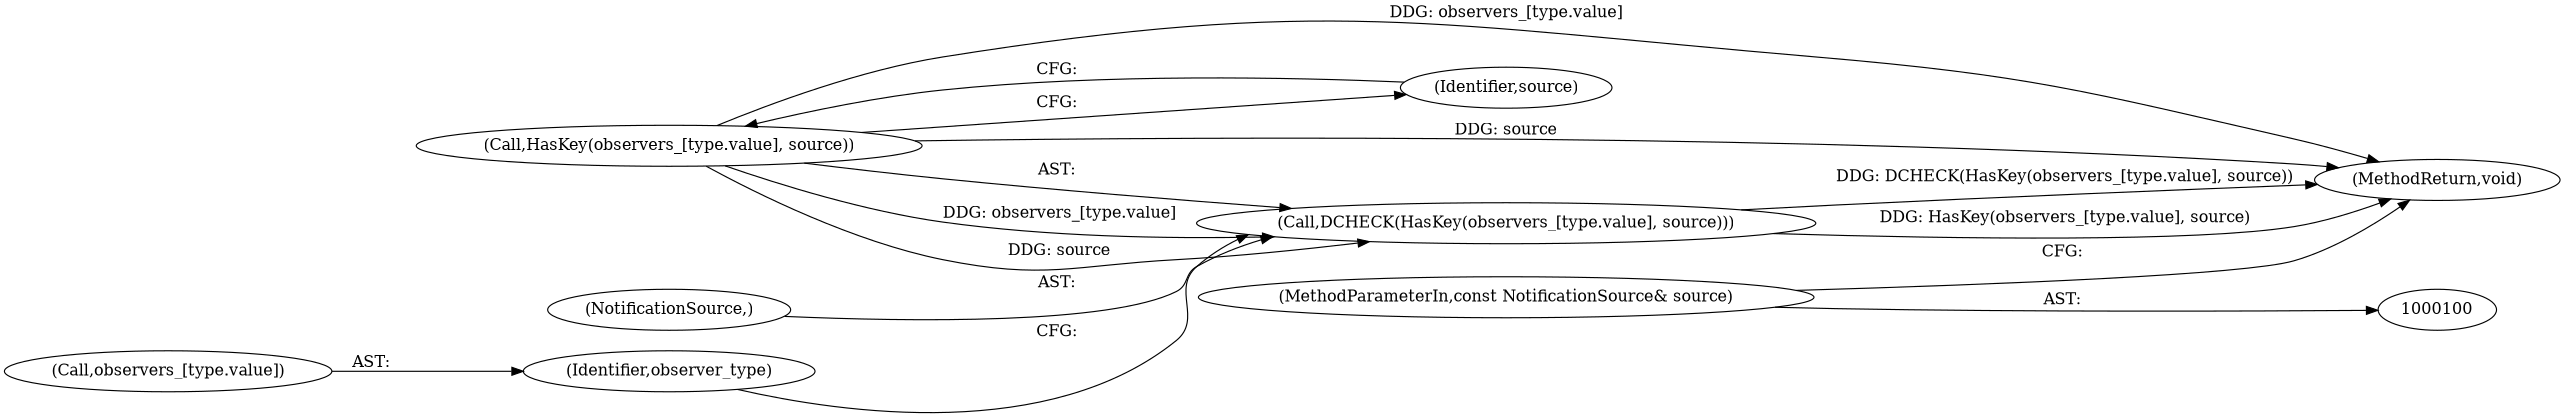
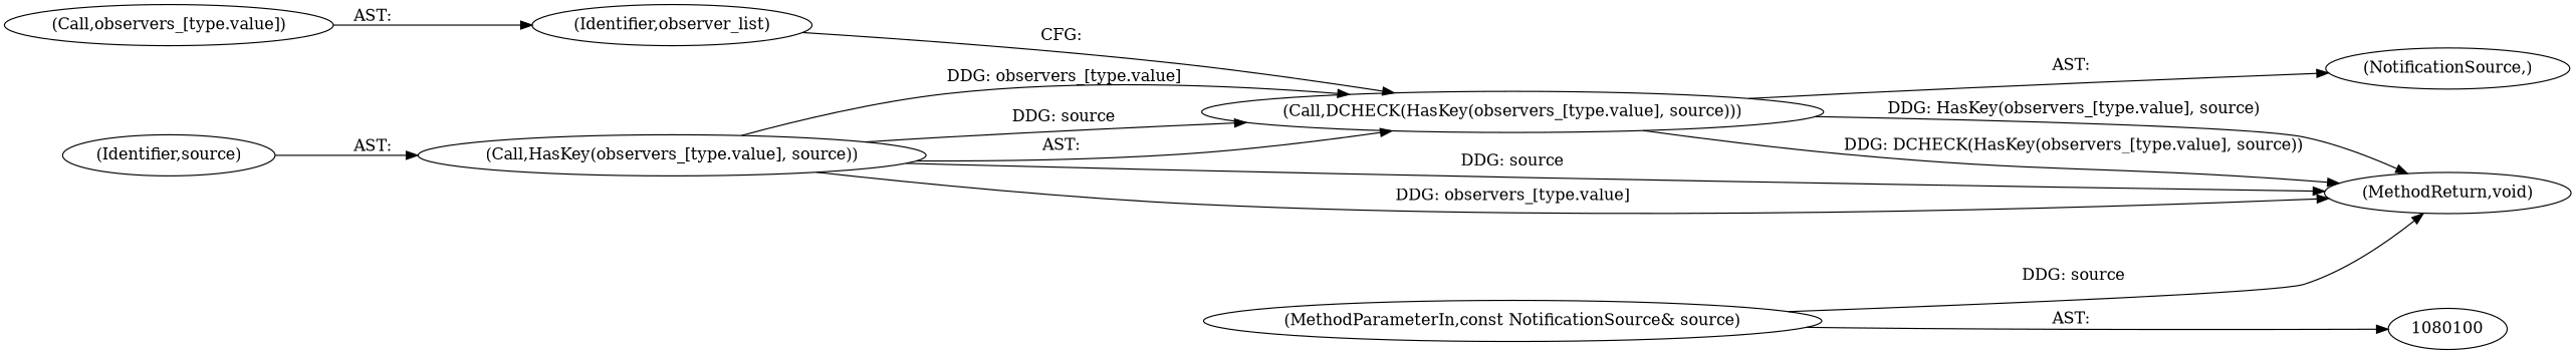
  digraph {
    rankdir=LR
    n1 [label="(Call,HasKey(observers_[type.value], source))"]
    n2 [label="(Call,DCHECK(HasKey(observers_[type.value], source)))"]
    n3 [label="(MethodReturn,void)"]
    n4 [label="(Identifier,source)"]
    n5 [label="(NotificationSource,)"]
    n6 [label="(MethodParameterIn,const NotificationSource& source)"]
-   1000100
-   n8 [label="(Identifier,observer_type)"]
+   1000100 [label=1080100]
+   n8 [label="(Identifier,observer_list)"]
    n9 [label="(Call,observers_[type.value])"]
    n1 -> n2 [label="AST: "]
    n1 -> n2 [label="DDG: observers_[type.value]"]
    n1 -> n2 [label="DDG: source"]
    n1 -> n3 [label="DDG: source"]
    n1 -> n3 [label="DDG: observers_[type.value]"]
-   n1 -> n4 [label="CFG: "]
    n2 -> n3 [label="DDG: DCHECK(HasKey(observers_[type.value], source))"]
    n2 -> n3 [label="DDG: HasKey(observers_[type.value], source)"]
-   n5 -> n2 [label="AST: "]
-   n4 -> n1 [label="CFG: "]
-   n6 -> n3 [label="CFG: "]
+   n2 -> n5 [label="AST: "]
+   n4 -> n1 [label="AST: "]
+   n6 -> n3 [label="DDG: source"]
    n6 -> 1000100 [label="AST: "]
    n8 -> n2 [label="CFG: "]
    n9 -> n8 [label="AST: "]
  }
